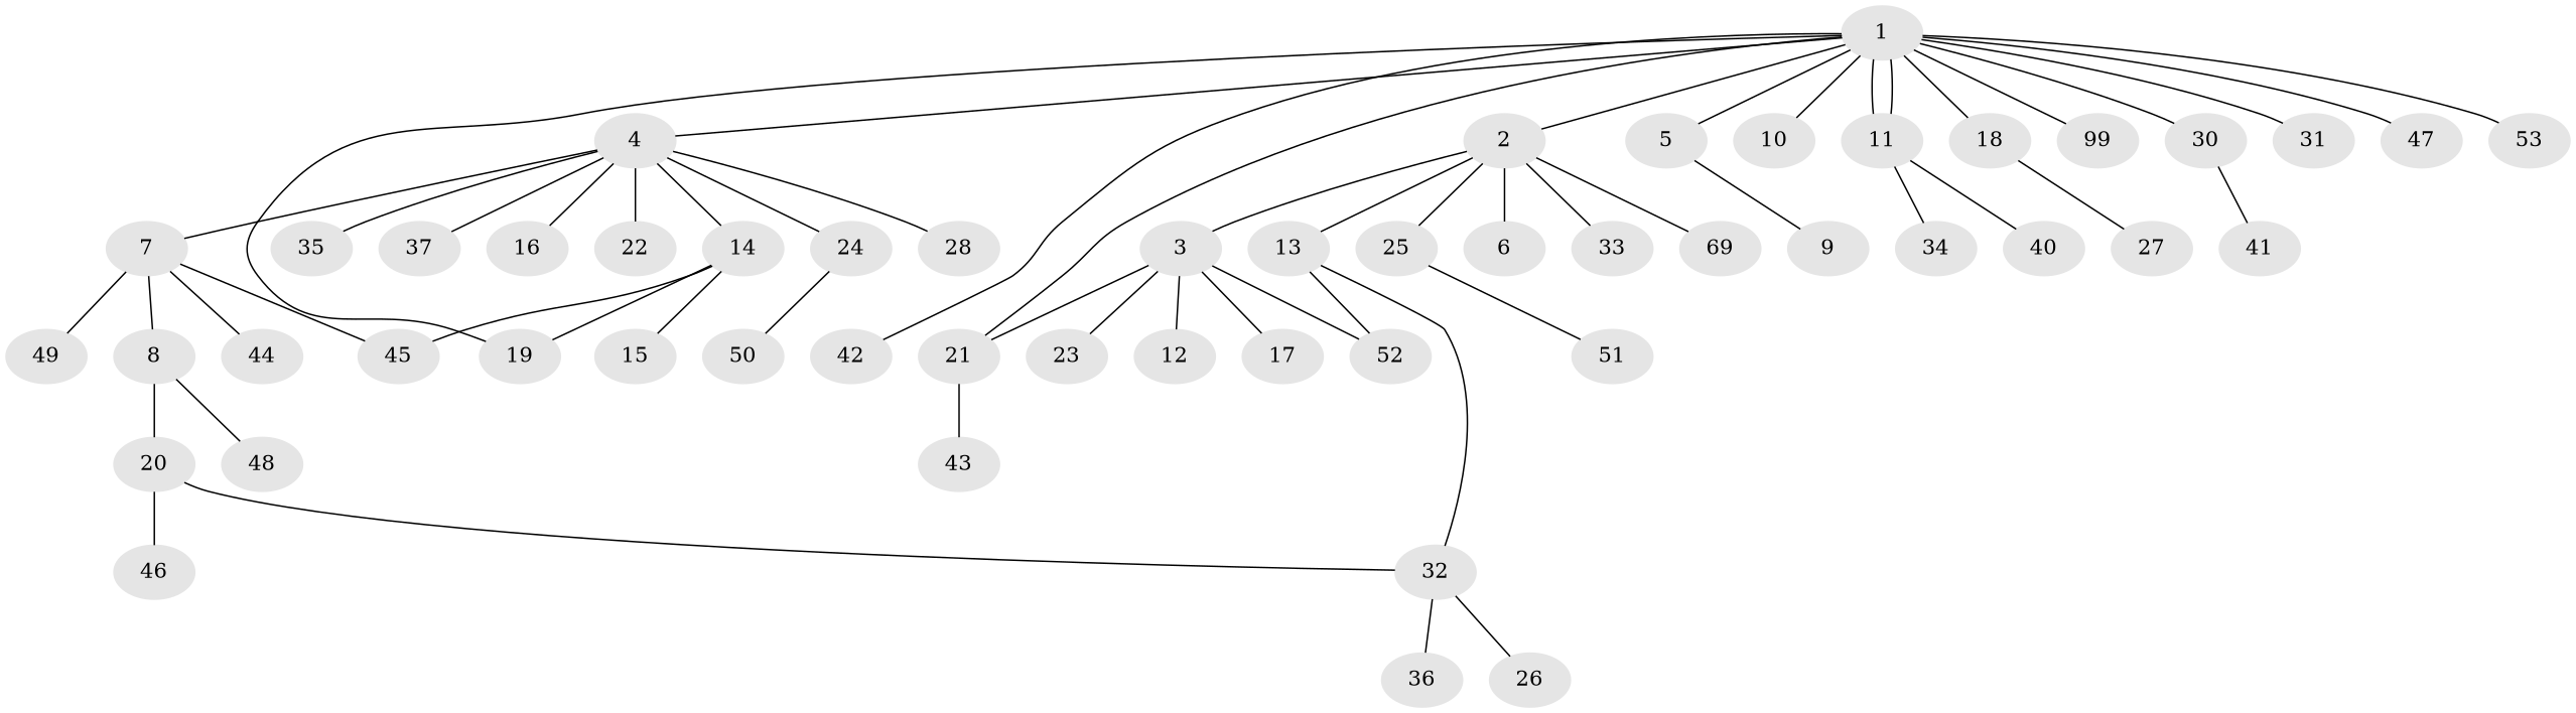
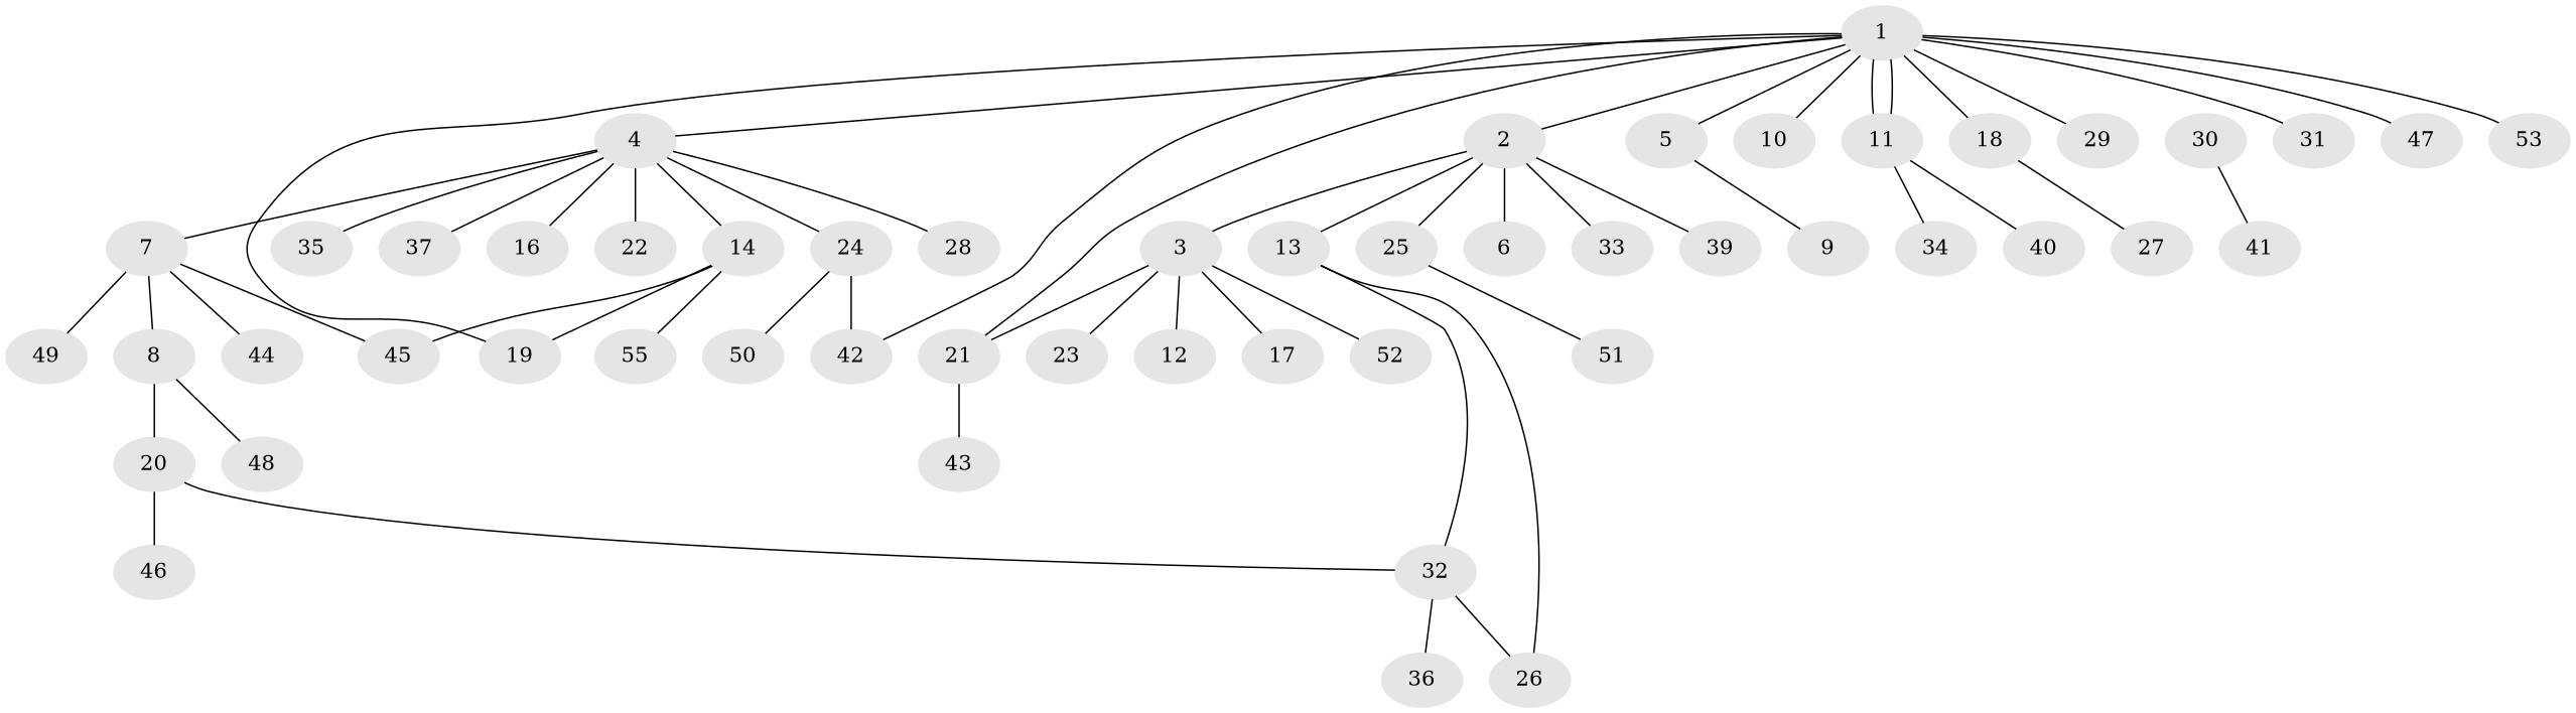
  graph {
    node [color=gray90 style=filled]
    1
    2
    4
    5
    10
    11
    18
    19
    21
-   29 [label=99]
+   29
    30
    31
    42
    47
    53
    3
    6
    13
    25
    33
-   39 [label=69]
+   39
    7
    14
    16
    22
    24
    28
    35
    37
    9
    34
    40
    27
    43
    41
    12
    17
    23
    52
    26
    32
    51
    8
    44
    45
    49
-   15
+   15 [label=55]
    50
    20
    48
    46
    36
    1 -- 2
    1 -- 4
    1 -- 5
    1 -- 10
    1 -- 11
    1 -- 11
    1 -- 18
    1 -- 19
    1 -- 21
    1 -- 29
-   1 -- 30
    1 -- 31
    1 -- 42
    1 -- 47
    1 -- 53
    2 -- 3
    2 -- 6
    2 -- 13
    2 -- 25
    2 -- 33
    2 -- 39
    4 -- 7
    4 -- 14
    4 -- 16
    4 -- 22
    4 -- 24
    4 -- 28
    4 -- 35
    4 -- 37
    5 -- 9
    11 -- 34
    11 -- 40
    18 -- 27
    21 -- 43
    30 -- 41
    3 -- 21
    3 -- 12
    3 -- 17
    3 -- 23
    3 -- 52
-   13 -- 52
+   13 -- 26
    13 -- 32
    25 -- 51
    7 -- 8
    7 -- 44
    7 -- 45
    7 -- 49
    14 -- 19
    14 -- 45
    14 -- 15
+   24 -- 42
    24 -- 50
    32 -- 26
    32 -- 36
    8 -- 20
    8 -- 48
    20 -- 32
    20 -- 46
  }
